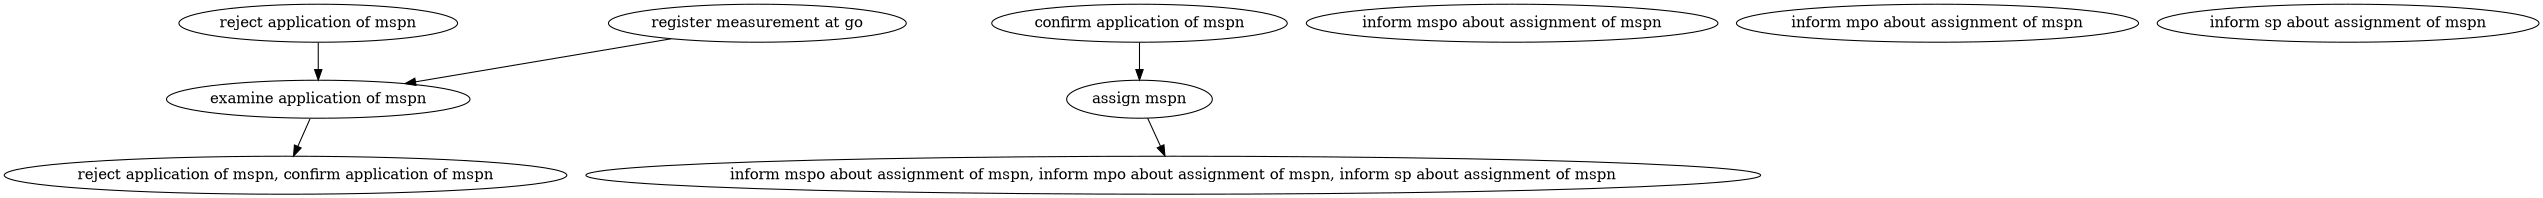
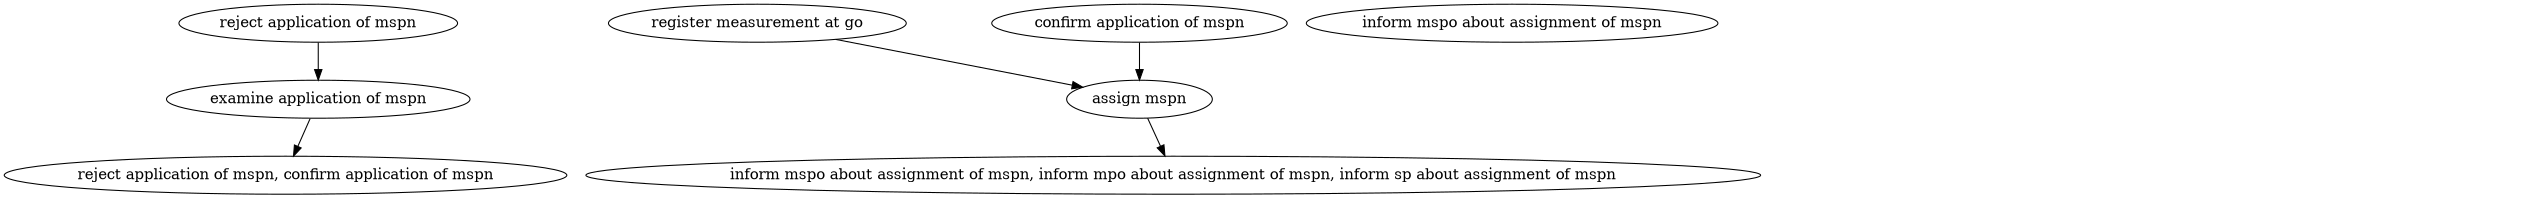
  strict digraph {
    edge [attrs="{'type': 'flow', 'label': 'flow'}"]
    "register measurement at go" [attrs="{'type': 'Activity', 'label': 'register measurement at go'}"]
    "examine application of mspn" [attrs="{'type': 'Activity', 'label': 'examine application of mspn'}"]
    "reject application of mspn, confirm application of mspn" [attrs="{'type': 'Activity', 'label': 'reject application of mspn, confirm application of mspn'}"]
    "reject application of mspn" [attrs="{'type': 'Activity', 'label': 'reject application of mspn'}"]
    "assign mspn" [attrs="{'type': 'Activity', 'label': 'assign mspn'}"]
    "inform mspo about assignment of mspn, inform mpo about assignment of mspn, inform sp about assignment of mspn" [attrs="{'type': 'Activity', 'label': 'inform mspo about assignment of mspn, inform mpo about assignment of mspn, inform sp about assignment of mspn'}"]
    "confirm application of mspn" [attrs="{'type': 'Activity', 'label': 'confirm application of mspn'}"]
    "inform mspo about assignment of mspn" [attrs="{'type': 'Activity', 'label': 'inform mspo about assignment of mspn'}"]
-   "inform mpo about assignment of mspn" [attrs="{'type': 'Activity', 'label': 'inform mpo about assignment of mspn'}"]
-   "inform sp about assignment of mspn" [attrs="{'type': 'Activity', 'label': 'inform sp about assignment of mspn'}"]
-   "register measurement at go" -> "examine application of mspn"
+   "register measurement at go" -> "assign mspn"
    "examine application of mspn" -> "reject application of mspn, confirm application of mspn"
    "reject application of mspn" -> "examine application of mspn"
    "assign mspn" -> "inform mspo about assignment of mspn, inform mpo about assignment of mspn, inform sp about assignment of mspn"
    "confirm application of mspn" -> "assign mspn"
  }
